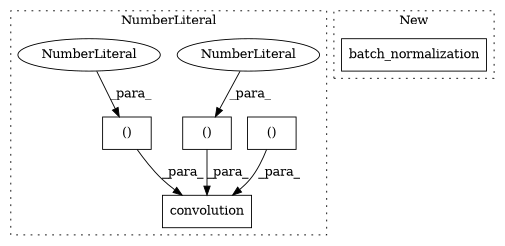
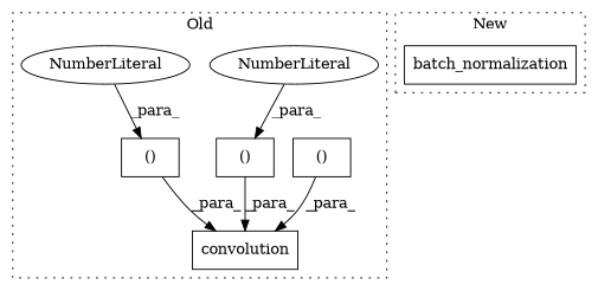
  digraph {
    node [a=106 l=15 s=9387 shape=box]
    n1 [label="()"]
    n2 [a=32 l="12,1" label=convolution s="9348,9469"]
    n3 [label="()" s=9435]
    n4 [a=34 l=1 label=NumberLiteral shape=ellipse]
    n5 [label="()" s=9411]
    n6 [a=34 l=1 label=NumberLiteral s=9425 shape=ellipse]
    n7 [a=32 l="20,1" label=batch_normalization s="9353,9376"]
    subgraph cluster_1 {
-     label=NumberLiteral
+     label=Old
      style=dotted
      n1
      n2
      n3
      n4
      n5
      n6
    }
    subgraph cluster_2 {
      label=New
      style=dotted
      n7
    }
    n1 -> n2 [label=_para_]
    n3 -> n2 [label=_para_]
    n4 -> n1 [label=_para_]
    n5 -> n2 [label=_para_]
    n6 -> n5 [label=_para_]
  }
